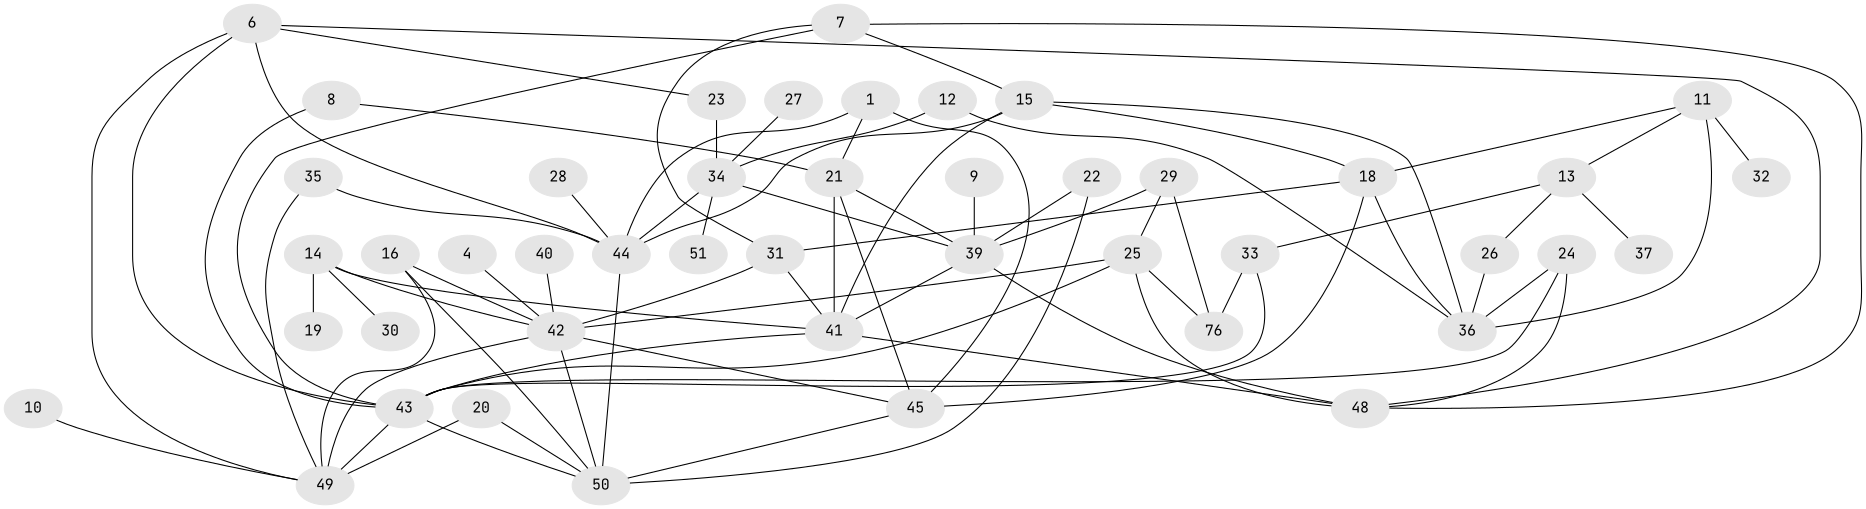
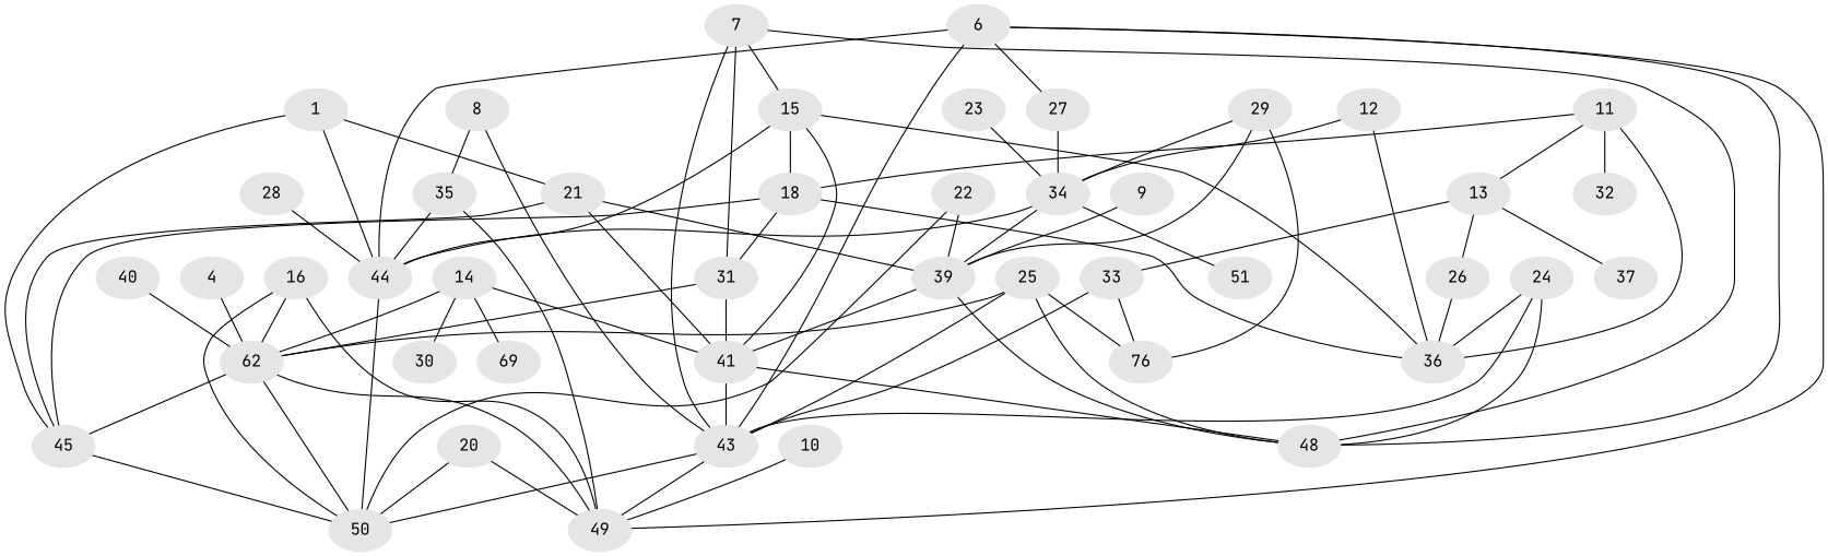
  graph {
    fontname="JetBrains Mono"
    node [color=gray90 fontname="JetBrains Mono" style=filled]
    edge [fontname="JetBrains Mono" weight=1.0]
    1
    21
    44
    45
    39
    41
    50
    4
-   42
+   42 [label=62]
    49
    6
    27
    48
    43
    34
    7
    15
    31
    18
    36
    8
    35
    9
    10
    11
    13
    32
    26
    33
    37
    12
    51
    n33 [label=76]
    14
-   19
+   19 [label=69]
    30
    16
    20
    22
    23
    24
    25
    28
    29
    40
    1 -- 21
    1 -- 44
    1 -- 45
    21 -- 45
    21 -- 39
    21 -- 41
    44 -- 50 [weight=2.0]
    45 -- 50
    39 -- 41
    39 -- 48
    41 -- 48
    41 -- 43
    4 -- 42
    42 -- 45
    42 -- 50
    42 -- 49 [weight=2.0]
    6 -- 44
    6 -- 49
-   6 -- 23
+   6 -- 27
    6 -- 48
    6 -- 43 [weight=2.0]
    27 -- 34 [weight=2.0]
    43 -- 50
    43 -- 49
    34 -- 44
    34 -- 39
    34 -- 51 [weight=2.0]
    7 -- 48
    7 -- 43
    7 -- 15
    7 -- 31
    15 -- 44
    15 -- 41
    15 -- 18
    15 -- 36
    31 -- 41
    31 -- 42
    18 -- 45
    18 -- 31
    18 -- 36
    8 -- 43
-   8 -- 21
+   8 -- 35
    35 -- 44 [weight=2.0]
    35 -- 49
    9 -- 39
    10 -- 49
    11 -- 18
    11 -- 36 [weight=2.0]
    11 -- 13
    11 -- 32
    13 -- 26
    13 -- 33
    13 -- 37
    26 -- 36
    33 -- 43
    33 -- n33
    12 -- 34
    12 -- 36
    14 -- 41
    14 -- 42
    14 -- 19
    14 -- 30
    16 -- 50
    16 -- 42
    16 -- 49
    20 -- 50
    20 -- 49
    22 -- 39
    22 -- 50
    23 -- 34
    24 -- 48
    24 -- 43
    24 -- 36
    25 -- 42
    25 -- 48
    25 -- 43
    25 -- n33
    28 -- 44
    29 -- 39
-   29 -- 25
+   29 -- 34
    29 -- n33
    40 -- 42 [weight=2.0]
  }
